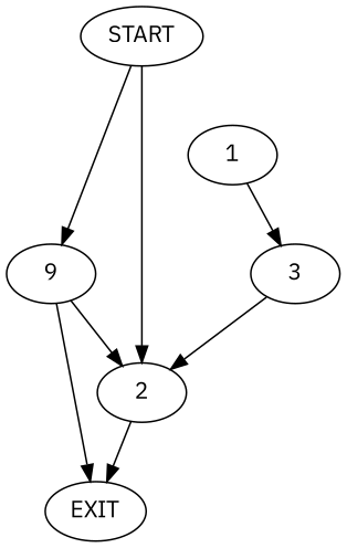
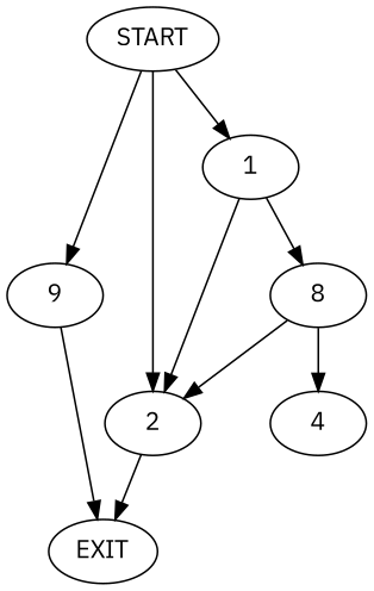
  digraph {
    fontname="IBM Plex Sans"
    node [fontname="IBM Plex Sans"]
    edge [fontname="IBM Plex Sans"]
    n1 [label=START]
    1
    n3 [label=9]
    2
-   3
+   3 [label=8]
    n6 [label=EXIT]
+   4
+   n1 -> 1
    n1 -> n3
    n1 -> 2
-   n3 -> 2
+   1 -> 2
    1 -> 3
    n3 -> n6
    2 -> n6
    3 -> 2
+   3 -> 4
  }
